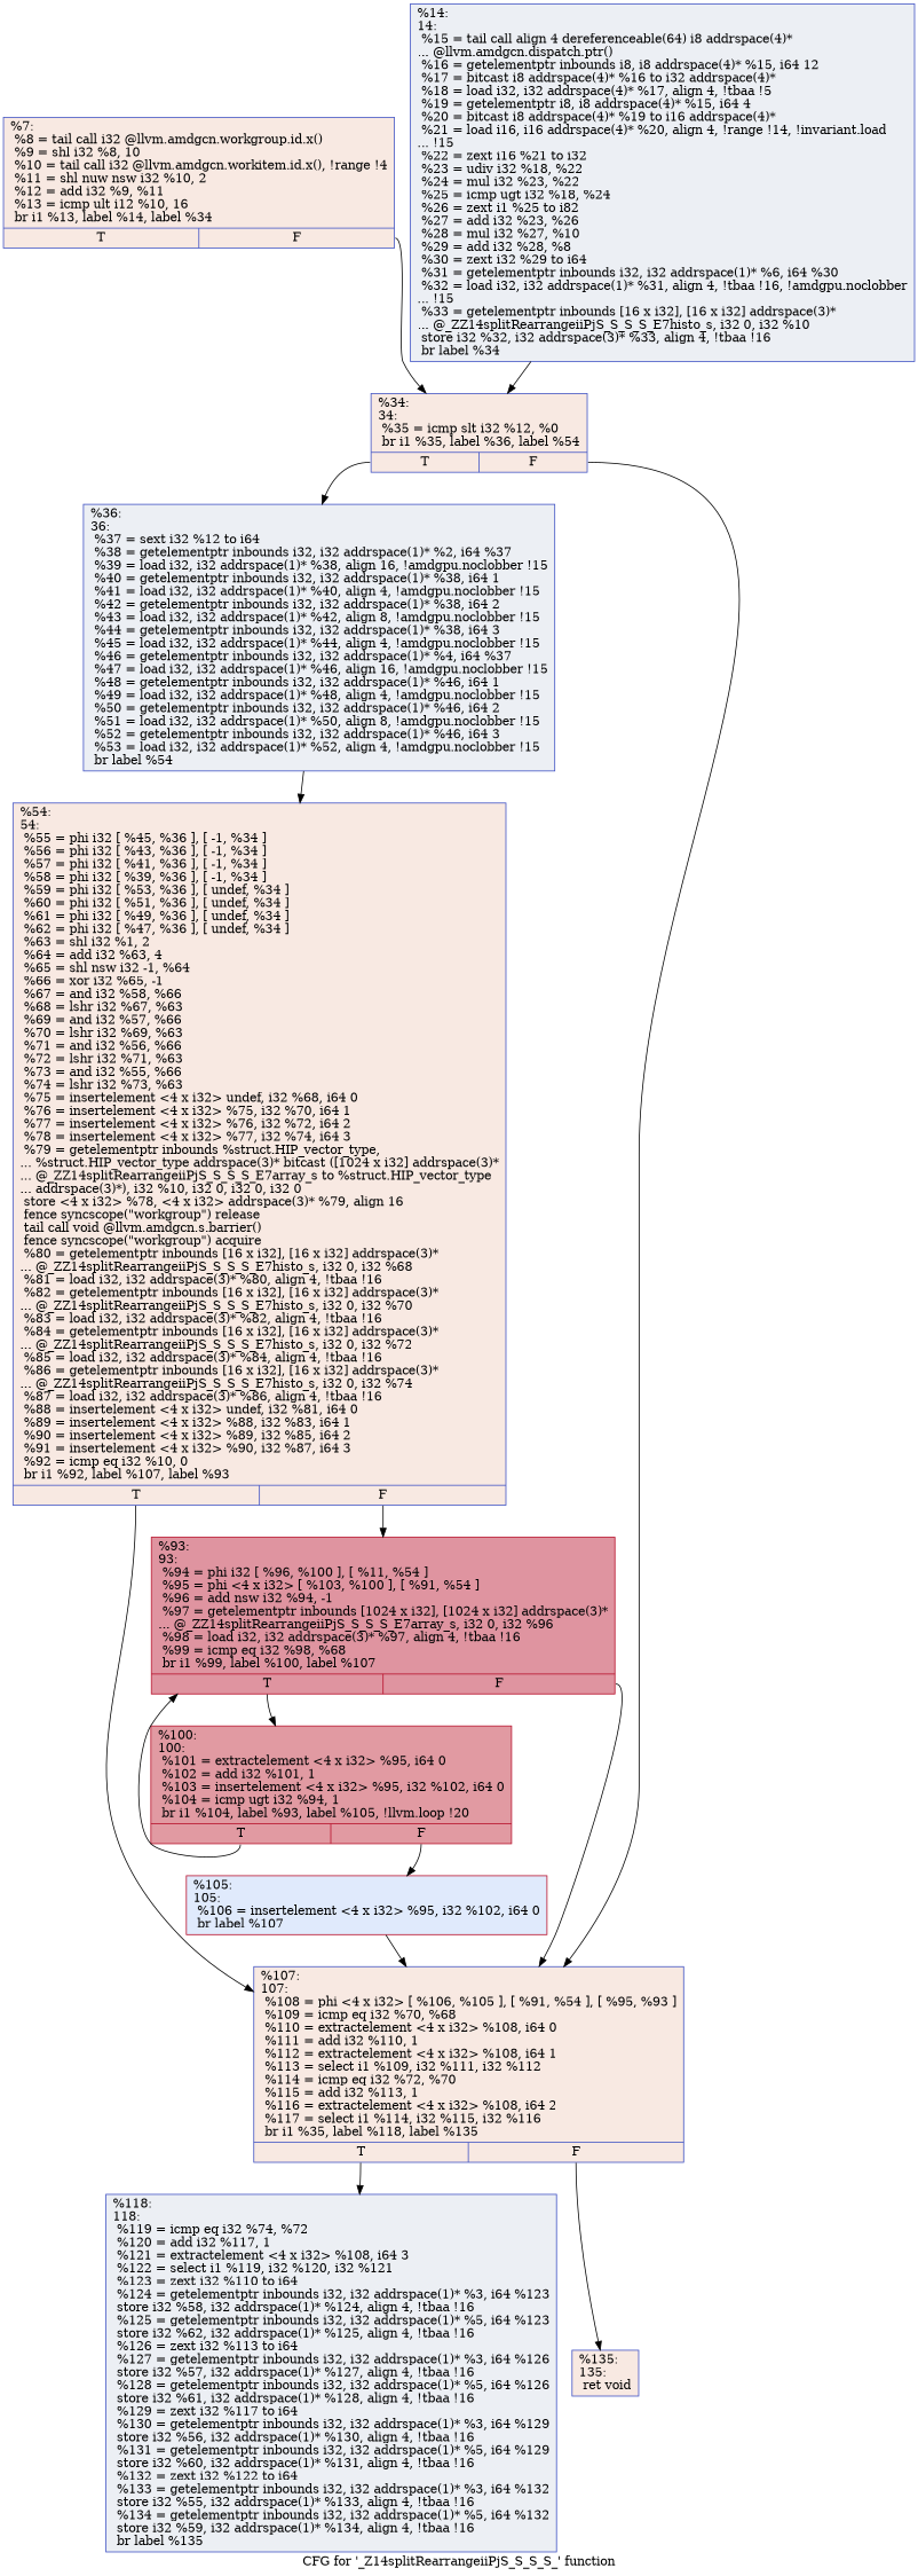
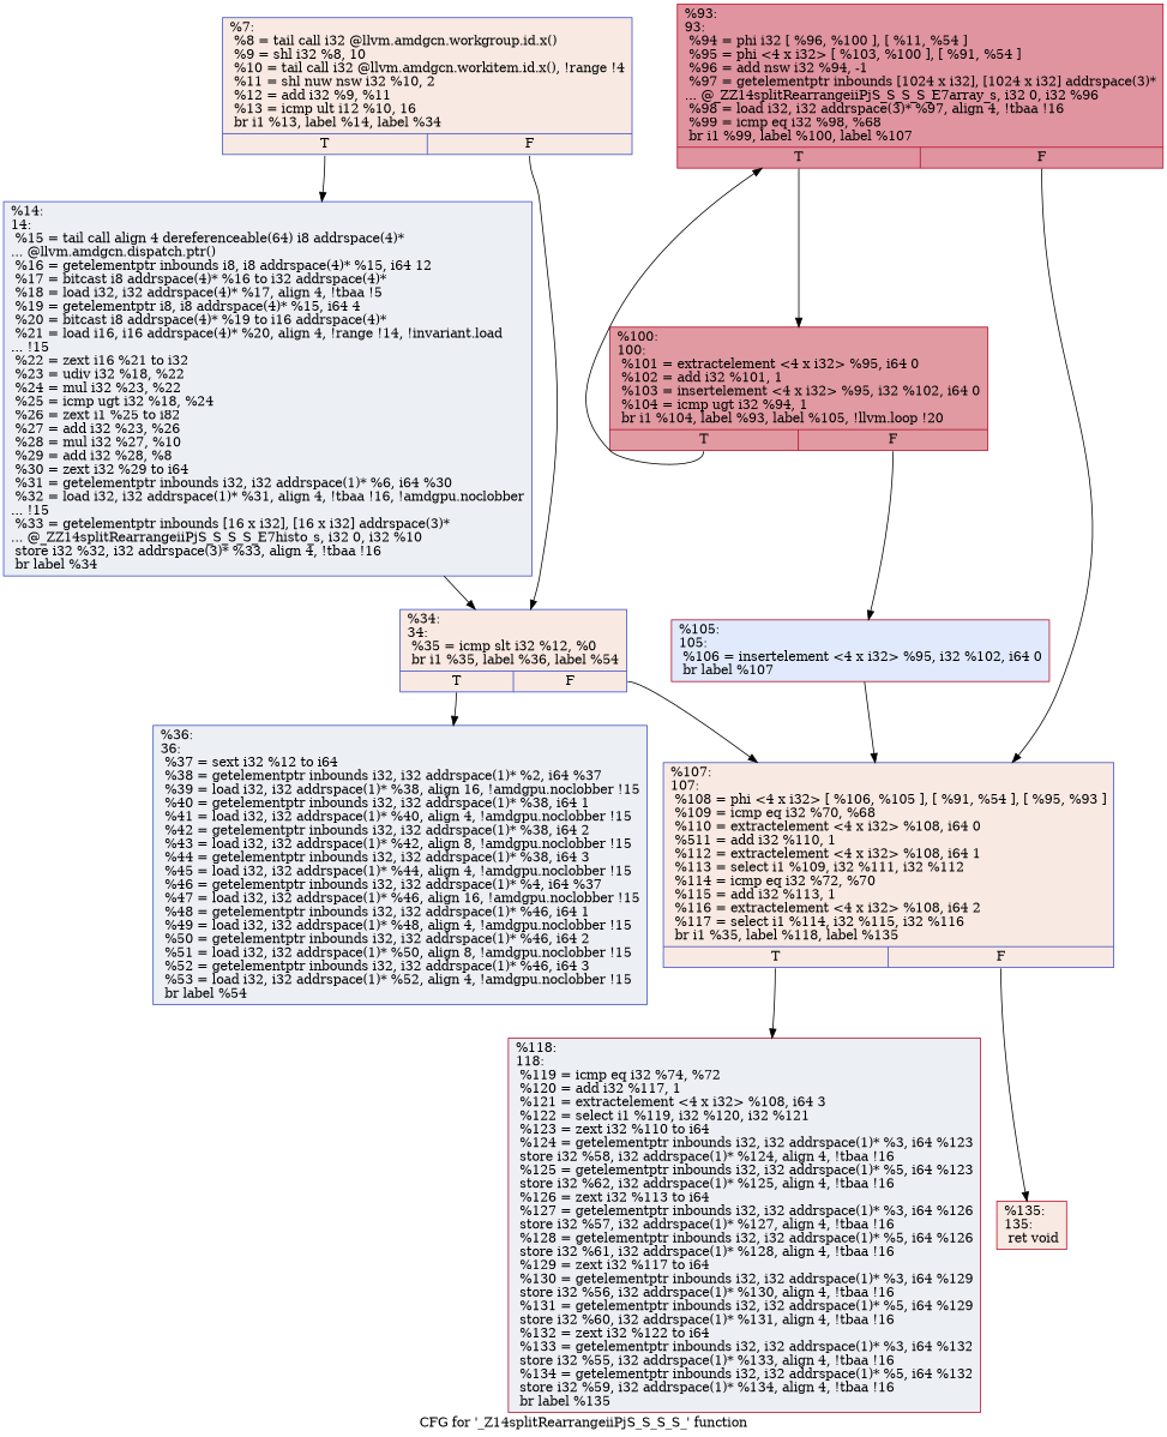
  digraph {
    label="CFG for '_Z14splitRearrangeiiPjS_S_S_S_' function"
    node [color="#3d50c3ff" fillcolor="#efcebd70" shape=record style=filled]
    edge [tailport=s0]
    n1 [label="{%7:\l  %8 = tail call i32 @llvm.amdgcn.workgroup.id.x()\l  %9 = shl i32 %8, 10\l  %10 = tail call i32 @llvm.amdgcn.workitem.id.x(), !range !4\l  %11 = shl nuw nsw i32 %10, 2\l  %12 = add i32 %9, %11\l  %13 = icmp ult i12 %10, 16\l  br i1 %13, label %14, label %34\l|{<s0>T|<s1>F}}"]
    n2 [fillcolor="#d4dbe670" label="{%14:\l14:                                               \l  %15 = tail call align 4 dereferenceable(64) i8 addrspace(4)*\l... @llvm.amdgcn.dispatch.ptr()\l  %16 = getelementptr inbounds i8, i8 addrspace(4)* %15, i64 12\l  %17 = bitcast i8 addrspace(4)* %16 to i32 addrspace(4)*\l  %18 = load i32, i32 addrspace(4)* %17, align 4, !tbaa !5\l  %19 = getelementptr i8, i8 addrspace(4)* %15, i64 4\l  %20 = bitcast i8 addrspace(4)* %19 to i16 addrspace(4)*\l  %21 = load i16, i16 addrspace(4)* %20, align 4, !range !14, !invariant.load\l... !15\l  %22 = zext i16 %21 to i32\l  %23 = udiv i32 %18, %22\l  %24 = mul i32 %23, %22\l  %25 = icmp ugt i32 %18, %24\l  %26 = zext i1 %25 to i82\l  %27 = add i32 %23, %26\l  %28 = mul i32 %27, %10\l  %29 = add i32 %28, %8\l  %30 = zext i32 %29 to i64\l  %31 = getelementptr inbounds i32, i32 addrspace(1)* %6, i64 %30\l  %32 = load i32, i32 addrspace(1)* %31, align 4, !tbaa !16, !amdgpu.noclobber\l... !15\l  %33 = getelementptr inbounds [16 x i32], [16 x i32] addrspace(3)*\l... @_ZZ14splitRearrangeiiPjS_S_S_S_E7histo_s, i32 0, i32 %10\l  store i32 %32, i32 addrspace(3)* %33, align 4, !tbaa !16\l  br label %34\l}"]
    n3 [label="{%34:\l34:                                               \l  %35 = icmp slt i32 %12, %0\l  br i1 %35, label %36, label %54\l|{<s0>T|<s1>F}}"]
    n4 [fillcolor="#d4dbe670" label="{%36:\l36:                                               \l  %37 = sext i32 %12 to i64\l  %38 = getelementptr inbounds i32, i32 addrspace(1)* %2, i64 %37\l  %39 = load i32, i32 addrspace(1)* %38, align 16, !amdgpu.noclobber !15\l  %40 = getelementptr inbounds i32, i32 addrspace(1)* %38, i64 1\l  %41 = load i32, i32 addrspace(1)* %40, align 4, !amdgpu.noclobber !15\l  %42 = getelementptr inbounds i32, i32 addrspace(1)* %38, i64 2\l  %43 = load i32, i32 addrspace(1)* %42, align 8, !amdgpu.noclobber !15\l  %44 = getelementptr inbounds i32, i32 addrspace(1)* %38, i64 3\l  %45 = load i32, i32 addrspace(1)* %44, align 4, !amdgpu.noclobber !15\l  %46 = getelementptr inbounds i32, i32 addrspace(1)* %4, i64 %37\l  %47 = load i32, i32 addrspace(1)* %46, align 16, !amdgpu.noclobber !15\l  %48 = getelementptr inbounds i32, i32 addrspace(1)* %46, i64 1\l  %49 = load i32, i32 addrspace(1)* %48, align 4, !amdgpu.noclobber !15\l  %50 = getelementptr inbounds i32, i32 addrspace(1)* %46, i64 2\l  %51 = load i32, i32 addrspace(1)* %50, align 8, !amdgpu.noclobber !15\l  %52 = getelementptr inbounds i32, i32 addrspace(1)* %46, i64 3\l  %53 = load i32, i32 addrspace(1)* %52, align 4, !amdgpu.noclobber !15\l  br label %54\l}"]
-   n5 [label="{%107:\l107:                                              \l  %108 = phi \<4 x i32\> [ %106, %105 ], [ %91, %54 ], [ %95, %93 ]\l  %109 = icmp eq i32 %70, %68\l  %110 = extractelement \<4 x i32\> %108, i64 0\l  %111 = add i32 %110, 1\l  %112 = extractelement \<4 x i32\> %108, i64 1\l  %113 = select i1 %109, i32 %111, i32 %112\l  %114 = icmp eq i32 %72, %70\l  %115 = add i32 %113, 1\l  %116 = extractelement \<4 x i32\> %108, i64 2\l  %117 = select i1 %114, i32 %115, i32 %116\l  br i1 %35, label %118, label %135\l|{<s0>T|<s1>F}}"]
-   n6 [label="{%54:\l54:                                               \l  %55 = phi i32 [ %45, %36 ], [ -1, %34 ]\l  %56 = phi i32 [ %43, %36 ], [ -1, %34 ]\l  %57 = phi i32 [ %41, %36 ], [ -1, %34 ]\l  %58 = phi i32 [ %39, %36 ], [ -1, %34 ]\l  %59 = phi i32 [ %53, %36 ], [ undef, %34 ]\l  %60 = phi i32 [ %51, %36 ], [ undef, %34 ]\l  %61 = phi i32 [ %49, %36 ], [ undef, %34 ]\l  %62 = phi i32 [ %47, %36 ], [ undef, %34 ]\l  %63 = shl i32 %1, 2\l  %64 = add i32 %63, 4\l  %65 = shl nsw i32 -1, %64\l  %66 = xor i32 %65, -1\l  %67 = and i32 %58, %66\l  %68 = lshr i32 %67, %63\l  %69 = and i32 %57, %66\l  %70 = lshr i32 %69, %63\l  %71 = and i32 %56, %66\l  %72 = lshr i32 %71, %63\l  %73 = and i32 %55, %66\l  %74 = lshr i32 %73, %63\l  %75 = insertelement \<4 x i32\> undef, i32 %68, i64 0\l  %76 = insertelement \<4 x i32\> %75, i32 %70, i64 1\l  %77 = insertelement \<4 x i32\> %76, i32 %72, i64 2\l  %78 = insertelement \<4 x i32\> %77, i32 %74, i64 3\l  %79 = getelementptr inbounds %struct.HIP_vector_type,\l... %struct.HIP_vector_type addrspace(3)* bitcast ([1024 x i32] addrspace(3)*\l... @_ZZ14splitRearrangeiiPjS_S_S_S_E7array_s to %struct.HIP_vector_type\l... addrspace(3)*), i32 %10, i32 0, i32 0, i32 0\l  store \<4 x i32\> %78, \<4 x i32\> addrspace(3)* %79, align 16\l  fence syncscope(\"workgroup\") release\l  tail call void @llvm.amdgcn.s.barrier()\l  fence syncscope(\"workgroup\") acquire\l  %80 = getelementptr inbounds [16 x i32], [16 x i32] addrspace(3)*\l... @_ZZ14splitRearrangeiiPjS_S_S_S_E7histo_s, i32 0, i32 %68\l  %81 = load i32, i32 addrspace(3)* %80, align 4, !tbaa !16\l  %82 = getelementptr inbounds [16 x i32], [16 x i32] addrspace(3)*\l... @_ZZ14splitRearrangeiiPjS_S_S_S_E7histo_s, i32 0, i32 %70\l  %83 = load i32, i32 addrspace(3)* %82, align 4, !tbaa !16\l  %84 = getelementptr inbounds [16 x i32], [16 x i32] addrspace(3)*\l... @_ZZ14splitRearrangeiiPjS_S_S_S_E7histo_s, i32 0, i32 %72\l  %85 = load i32, i32 addrspace(3)* %84, align 4, !tbaa !16\l  %86 = getelementptr inbounds [16 x i32], [16 x i32] addrspace(3)*\l... @_ZZ14splitRearrangeiiPjS_S_S_S_E7histo_s, i32 0, i32 %74\l  %87 = load i32, i32 addrspace(3)* %86, align 4, !tbaa !16\l  %88 = insertelement \<4 x i32\> undef, i32 %81, i64 0\l  %89 = insertelement \<4 x i32\> %88, i32 %83, i64 1\l  %90 = insertelement \<4 x i32\> %89, i32 %85, i64 2\l  %91 = insertelement \<4 x i32\> %90, i32 %87, i64 3\l  %92 = icmp eq i32 %10, 0\l  br i1 %92, label %107, label %93\l|{<s0>T|<s1>F}}"]
+   n5 [label="{%107:\l107:                                              \l  %108 = phi \<4 x i32\> [ %106, %105 ], [ %91, %54 ], [ %95, %93 ]\l  %109 = icmp eq i32 %70, %68\l  %110 = extractelement \<4 x i32\> %108, i64 0\l  %511 = add i32 %110, 1\l  %112 = extractelement \<4 x i32\> %108, i64 1\l  %113 = select i1 %109, i32 %111, i32 %112\l  %114 = icmp eq i32 %72, %70\l  %115 = add i32 %113, 1\l  %116 = extractelement \<4 x i32\> %108, i64 2\l  %117 = select i1 %114, i32 %115, i32 %116\l  br i1 %35, label %118, label %135\l|{<s0>T|<s1>F}}"]
    n7 [color="#b70d28ff" fillcolor="#b70d2870" label="{%93:\l93:                                               \l  %94 = phi i32 [ %96, %100 ], [ %11, %54 ]\l  %95 = phi \<4 x i32\> [ %103, %100 ], [ %91, %54 ]\l  %96 = add nsw i32 %94, -1\l  %97 = getelementptr inbounds [1024 x i32], [1024 x i32] addrspace(3)*\l... @_ZZ14splitRearrangeiiPjS_S_S_S_E7array_s, i32 0, i32 %96\l  %98 = load i32, i32 addrspace(3)* %97, align 4, !tbaa !16\l  %99 = icmp eq i32 %98, %68\l  br i1 %99, label %100, label %107\l|{<s0>T|<s1>F}}"]
-   n8 [fillcolor="#d4dbe670" label="{%118:\l118:                                              \l  %119 = icmp eq i32 %74, %72\l  %120 = add i32 %117, 1\l  %121 = extractelement \<4 x i32\> %108, i64 3\l  %122 = select i1 %119, i32 %120, i32 %121\l  %123 = zext i32 %110 to i64\l  %124 = getelementptr inbounds i32, i32 addrspace(1)* %3, i64 %123\l  store i32 %58, i32 addrspace(1)* %124, align 4, !tbaa !16\l  %125 = getelementptr inbounds i32, i32 addrspace(1)* %5, i64 %123\l  store i32 %62, i32 addrspace(1)* %125, align 4, !tbaa !16\l  %126 = zext i32 %113 to i64\l  %127 = getelementptr inbounds i32, i32 addrspace(1)* %3, i64 %126\l  store i32 %57, i32 addrspace(1)* %127, align 4, !tbaa !16\l  %128 = getelementptr inbounds i32, i32 addrspace(1)* %5, i64 %126\l  store i32 %61, i32 addrspace(1)* %128, align 4, !tbaa !16\l  %129 = zext i32 %117 to i64\l  %130 = getelementptr inbounds i32, i32 addrspace(1)* %3, i64 %129\l  store i32 %56, i32 addrspace(1)* %130, align 4, !tbaa !16\l  %131 = getelementptr inbounds i32, i32 addrspace(1)* %5, i64 %129\l  store i32 %60, i32 addrspace(1)* %131, align 4, !tbaa !16\l  %132 = zext i32 %122 to i64\l  %133 = getelementptr inbounds i32, i32 addrspace(1)* %3, i64 %132\l  store i32 %55, i32 addrspace(1)* %133, align 4, !tbaa !16\l  %134 = getelementptr inbounds i32, i32 addrspace(1)* %5, i64 %132\l  store i32 %59, i32 addrspace(1)* %134, align 4, !tbaa !16\l  br label %135\l}"]
-   n9 [label="{%135:\l135:                                              \l  ret void\l}"]
+   n8 [color="#b70d28ff" fillcolor="#d4dbe670" label="{%118:\l118:                                              \l  %119 = icmp eq i32 %74, %72\l  %120 = add i32 %117, 1\l  %121 = extractelement \<4 x i32\> %108, i64 3\l  %122 = select i1 %119, i32 %120, i32 %121\l  %123 = zext i32 %110 to i64\l  %124 = getelementptr inbounds i32, i32 addrspace(1)* %3, i64 %123\l  store i32 %58, i32 addrspace(1)* %124, align 4, !tbaa !16\l  %125 = getelementptr inbounds i32, i32 addrspace(1)* %5, i64 %123\l  store i32 %62, i32 addrspace(1)* %125, align 4, !tbaa !16\l  %126 = zext i32 %113 to i64\l  %127 = getelementptr inbounds i32, i32 addrspace(1)* %3, i64 %126\l  store i32 %57, i32 addrspace(1)* %127, align 4, !tbaa !16\l  %128 = getelementptr inbounds i32, i32 addrspace(1)* %5, i64 %126\l  store i32 %61, i32 addrspace(1)* %128, align 4, !tbaa !16\l  %129 = zext i32 %117 to i64\l  %130 = getelementptr inbounds i32, i32 addrspace(1)* %3, i64 %129\l  store i32 %56, i32 addrspace(1)* %130, align 4, !tbaa !16\l  %131 = getelementptr inbounds i32, i32 addrspace(1)* %5, i64 %129\l  store i32 %60, i32 addrspace(1)* %131, align 4, !tbaa !16\l  %132 = zext i32 %122 to i64\l  %133 = getelementptr inbounds i32, i32 addrspace(1)* %3, i64 %132\l  store i32 %55, i32 addrspace(1)* %133, align 4, !tbaa !16\l  %134 = getelementptr inbounds i32, i32 addrspace(1)* %5, i64 %132\l  store i32 %59, i32 addrspace(1)* %134, align 4, !tbaa !16\l  br label %135\l}"]
+   n9 [color="#b70d28ff" label="{%135:\l135:                                              \l  ret void\l}"]
    n10 [color="#b70d28ff" fillcolor="#bb1b2c70" label="{%100:\l100:                                              \l  %101 = extractelement \<4 x i32\> %95, i64 0\l  %102 = add i32 %101, 1\l  %103 = insertelement \<4 x i32\> %95, i32 %102, i64 0\l  %104 = icmp ugt i32 %94, 1\l  br i1 %104, label %93, label %105, !llvm.loop !20\l|{<s0>T|<s1>F}}"]
    n11 [color="#b70d28ff" fillcolor="#b9d0f970" label="{%105:\l105:                                              \l  %106 = insertelement \<4 x i32\> %95, i32 %102, i64 0\l  br label %107\l}"]
+   n1 -> n2
    n1 -> n3 [tailport=s1]
    n2 -> n3
    n3 -> n4
    n3 -> n5 [tailport=s1]
-   n4 -> n6
    n5 -> n8
    n5 -> n9 [tailport=s1]
-   n6 -> n5
-   n6 -> n7 [tailport=s1]
    n7 -> n5 [tailport=s1]
    n7 -> n10
    n10 -> n7
    n10 -> n11 [tailport=s1]
    n11 -> n5
  }
